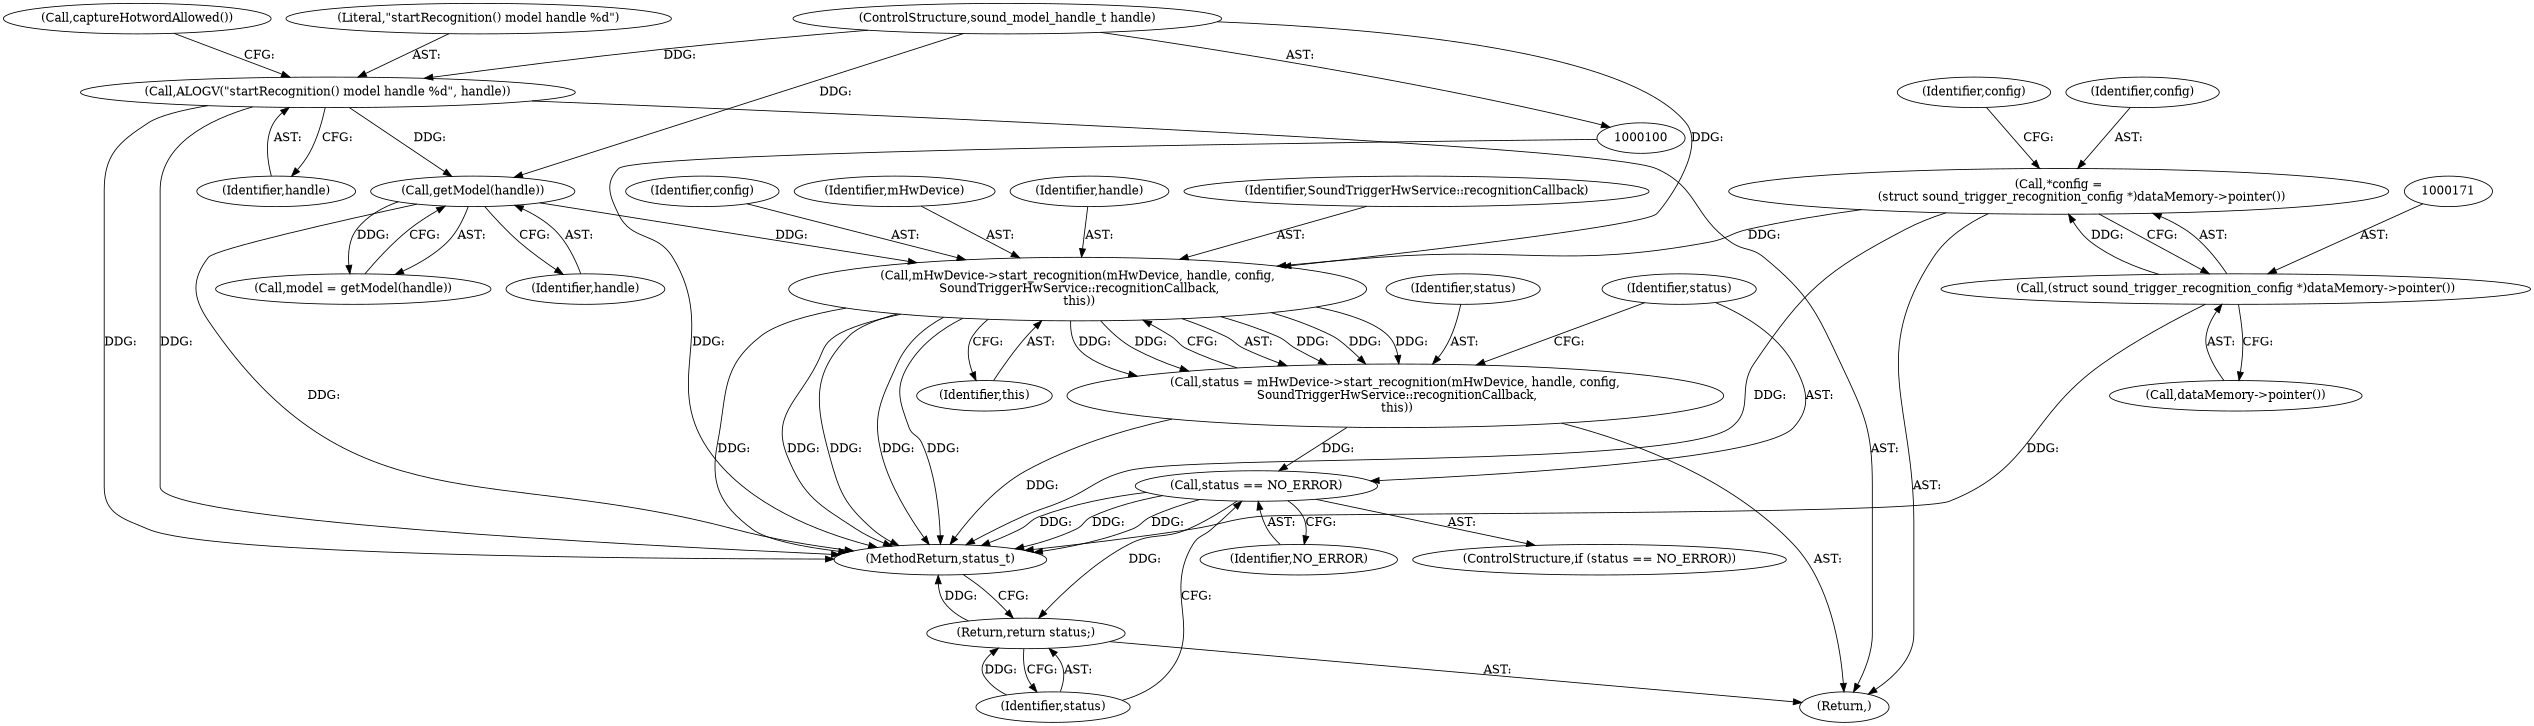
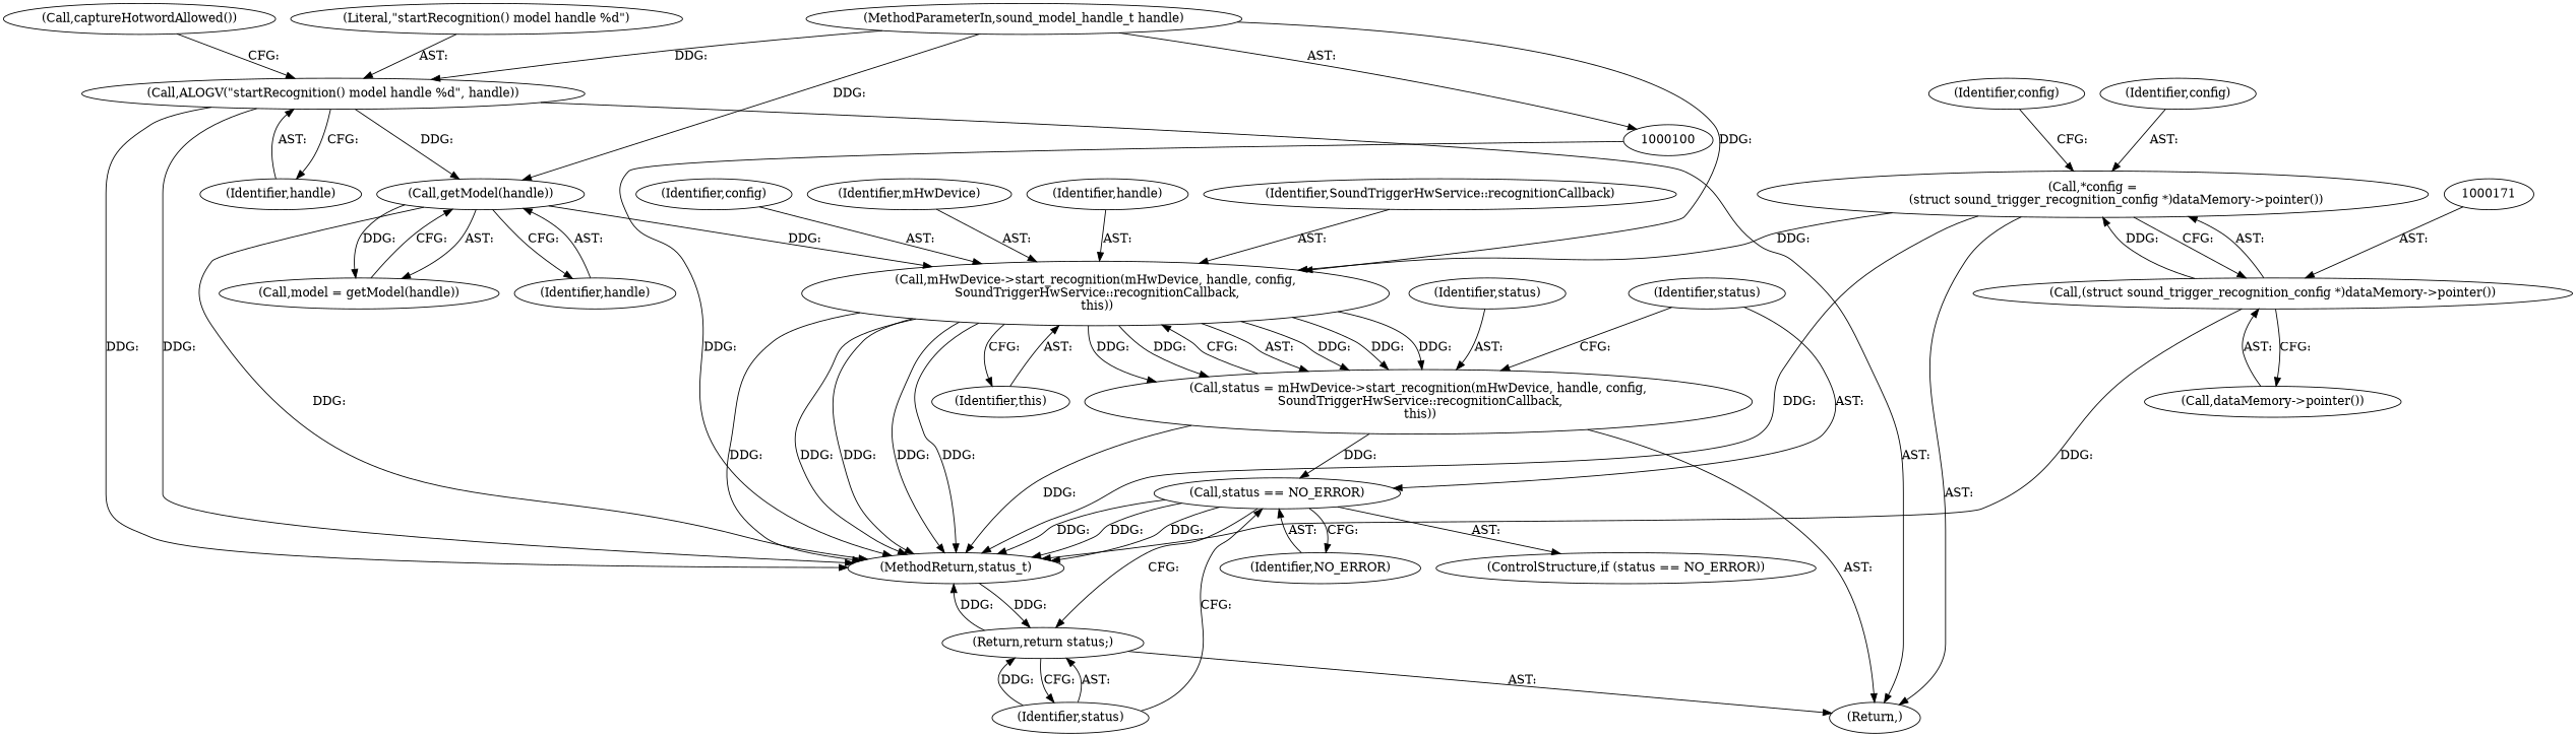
  digraph {
    n1 [label="(Call,mHwDevice->start_recognition(mHwDevice, handle, config,\n SoundTriggerHwService::recognitionCallback,\n this))"]
    n2 [label="(Call,status = mHwDevice->start_recognition(mHwDevice, handle, config,\n SoundTriggerHwService::recognitionCallback,\n this))"]
    n3 [label="(MethodReturn,status_t)"]
    n4 [label="(Identifier,this)"]
    n5 [label="(Return,)"]
    n6 [label="(Call,status == NO_ERROR)"]
    n7 [label="(Return,return status;)"]
    n8 [label="(Call,getModel(handle))"]
    n9 [label="(Call,model = getModel(handle))"]
    n10 [label="(Identifier,handle)"]
    n11 [label="(Call,ALOGV(\"startRecognition() model handle %d\", handle))"]
    n12 [label="(Identifier,handle)"]
-   n13 [label="(ControlStructure,sound_model_handle_t handle)"]
+   n13 [label="(MethodParameterIn,sound_model_handle_t handle)"]
    1000100
    n15 [label="(Call,*config =\n            (struct sound_trigger_recognition_config *)dataMemory->pointer())"]
    n16 [label="(Call,(struct sound_trigger_recognition_config *)dataMemory->pointer())"]
    n17 [label="(Call,dataMemory->pointer())"]
    n18 [label="(Identifier,NO_ERROR)"]
    n19 [label="(ControlStructure,if (status == NO_ERROR))"]
    n20 [label="(Identifier,status)"]
    n21 [label="(Identifier,status)"]
    n22 [label="(Identifier,config)"]
    n23 [label="(Call,captureHotwordAllowed())"]
    n24 [label="(Identifier,SoundTriggerHwService::recognitionCallback)"]
    n25 [label="(Identifier,config)"]
    n26 [label="(Identifier,status)"]
    n27 [label="(Identifier,config)"]
    n28 [label="(Literal,\"startRecognition() model handle %d\")"]
    n29 [label="(Identifier,mHwDevice)"]
    n30 [label="(Identifier,handle)"]
    1000171
    n1 -> n2 [label="AST: "]
    n1 -> n2 [label="DDG: "]
    n1 -> n2 [label="DDG: "]
    n1 -> n2 [label="DDG: "]
    n1 -> n2 [label="DDG: "]
    n1 -> n2 [label="DDG: "]
    n1 -> n3 [label="DDG: "]
    n1 -> n3 [label="DDG: "]
    n1 -> n3 [label="DDG: "]
    n1 -> n3 [label="DDG: "]
    n1 -> n3 [label="DDG: "]
    n1 -> n4 [label="CFG: "]
    n2 -> n1 [label="CFG: "]
    n2 -> n3 [label="DDG: "]
    n2 -> n5 [label="AST: "]
    n2 -> n6 [label="DDG: "]
-   n3 -> n7 [label="CFG: "]
+   n3 -> n7 [label="DDG: "]
    n4 -> n1 [label="AST: "]
    n6 -> n3 [label="DDG: "]
    n6 -> n3 [label="DDG: "]
    n6 -> n3 [label="DDG: "]
-   n6 -> n7 [label="DDG: "]
+   n6 -> n7 [label="CFG: "]
    n6 -> n18 [label="CFG: "]
    n6 -> n19 [label="AST: "]
    n7 -> n3 [label="DDG: "]
    n7 -> n5 [label="AST: "]
    n7 -> n20 [label="CFG: "]
    n8 -> n1 [label="DDG: "]
    n8 -> n3 [label="DDG: "]
    n8 -> n9 [label="AST: "]
    n8 -> n9 [label="DDG: "]
    n8 -> n10 [label="CFG: "]
    n9 -> n8 [label="CFG: "]
    n10 -> n8 [label="AST: "]
    n11 -> n3 [label="DDG: "]
    n11 -> n3 [label="DDG: "]
    n11 -> n5 [label="AST: "]
    n11 -> n8 [label="DDG: "]
    n11 -> n12 [label="CFG: "]
    n12 -> n11 [label="AST: "]
    n13 -> n1 [label="DDG: "]
    n13 -> n8 [label="DDG: "]
    n13 -> n11 [label="DDG: "]
    n13 -> 1000100 [label="AST: "]
    1000100 -> n3 [label="DDG: "]
    n15 -> n1 [label="DDG: "]
    n15 -> n3 [label="DDG: "]
    n15 -> n5 [label="AST: "]
    n15 -> n16 [label="CFG: "]
    n16 -> n3 [label="DDG: "]
    n16 -> n15 [label="AST: "]
    n16 -> n15 [label="DDG: "]
    n16 -> n17 [label="CFG: "]
    n17 -> n16 [label="AST: "]
    n18 -> n6 [label="AST: "]
    n20 -> n6 [label="CFG: "]
    n20 -> n7 [label="AST: "]
    n20 -> n7 [label="DDG: "]
    n21 -> n2 [label="CFG: "]
    n21 -> n6 [label="AST: "]
    n22 -> n15 [label="AST: "]
    n23 -> n11 [label="CFG: "]
    n24 -> n1 [label="AST: "]
    n25 -> n1 [label="AST: "]
    n26 -> n2 [label="AST: "]
    n27 -> n15 [label="CFG: "]
    n28 -> n11 [label="AST: "]
    n29 -> n1 [label="AST: "]
    n30 -> n1 [label="AST: "]
    1000171 -> n16 [label="AST: "]
  }
